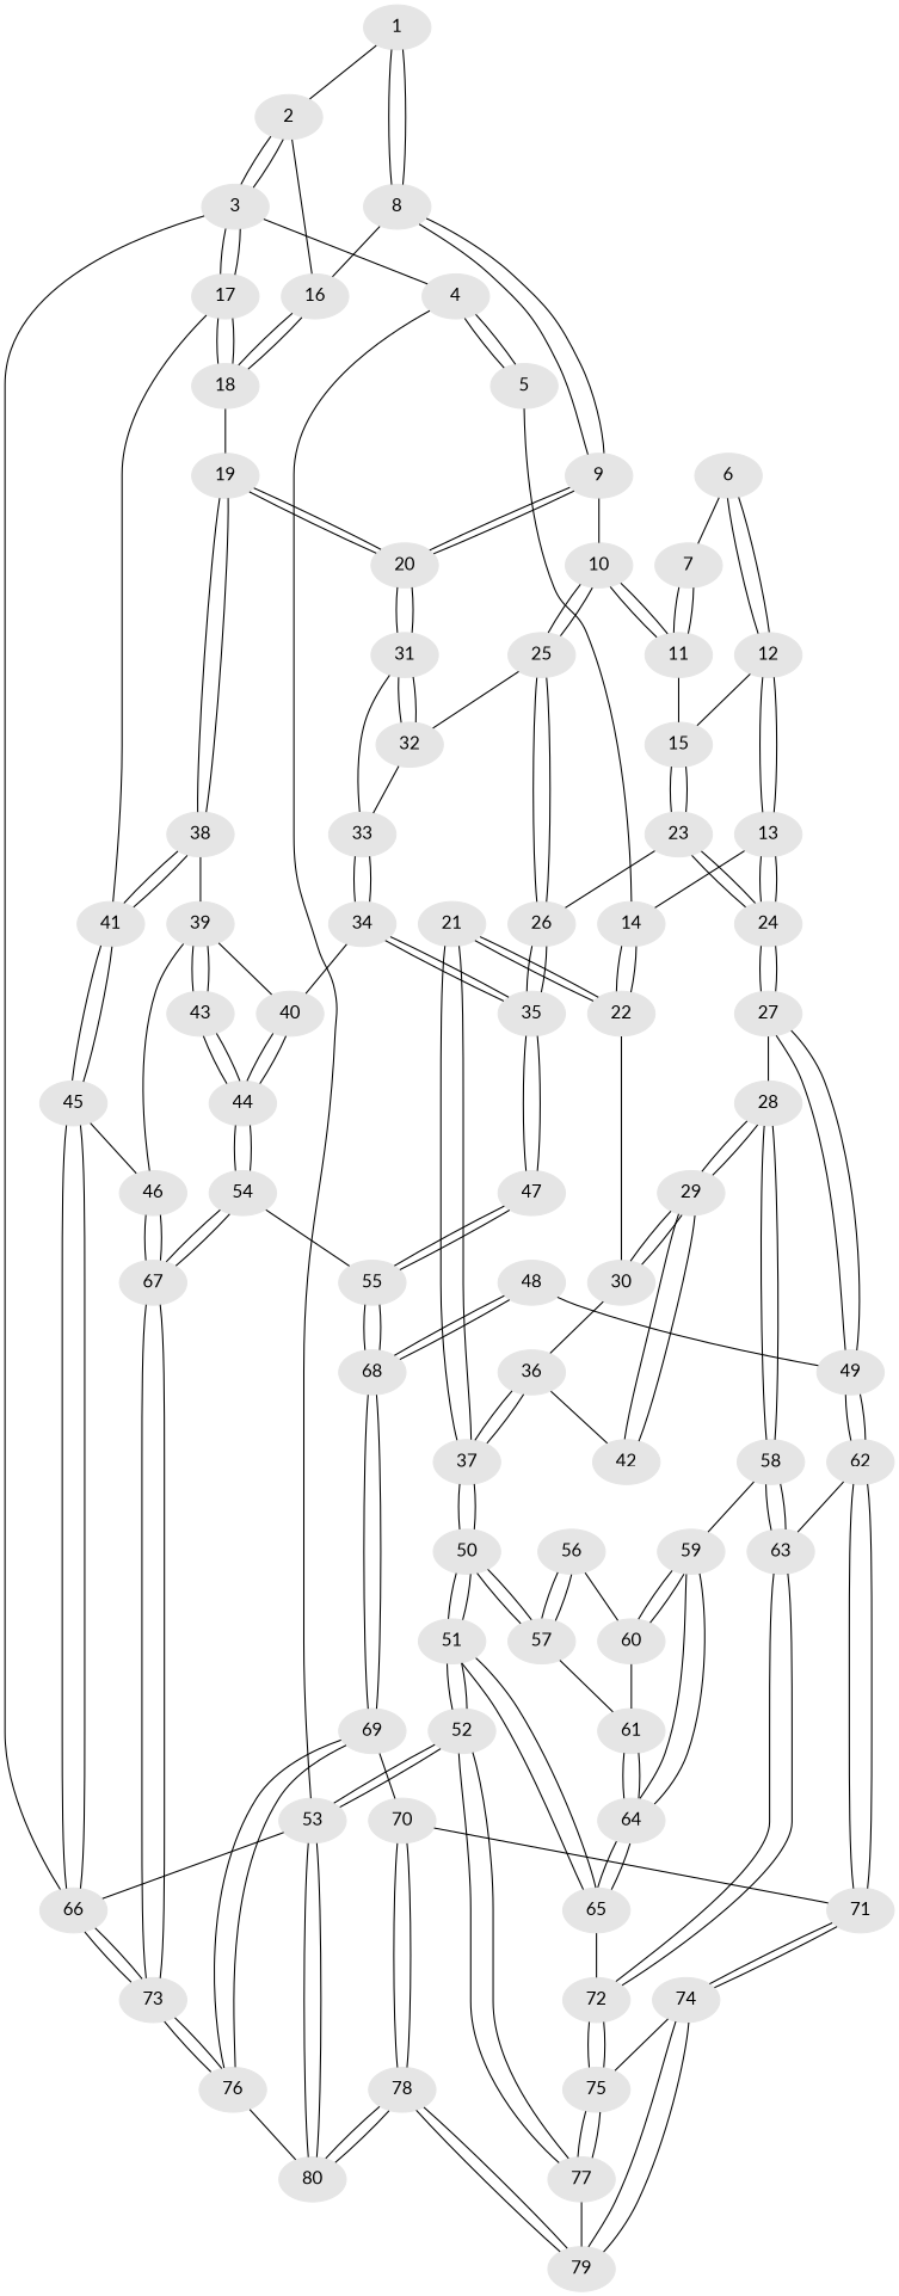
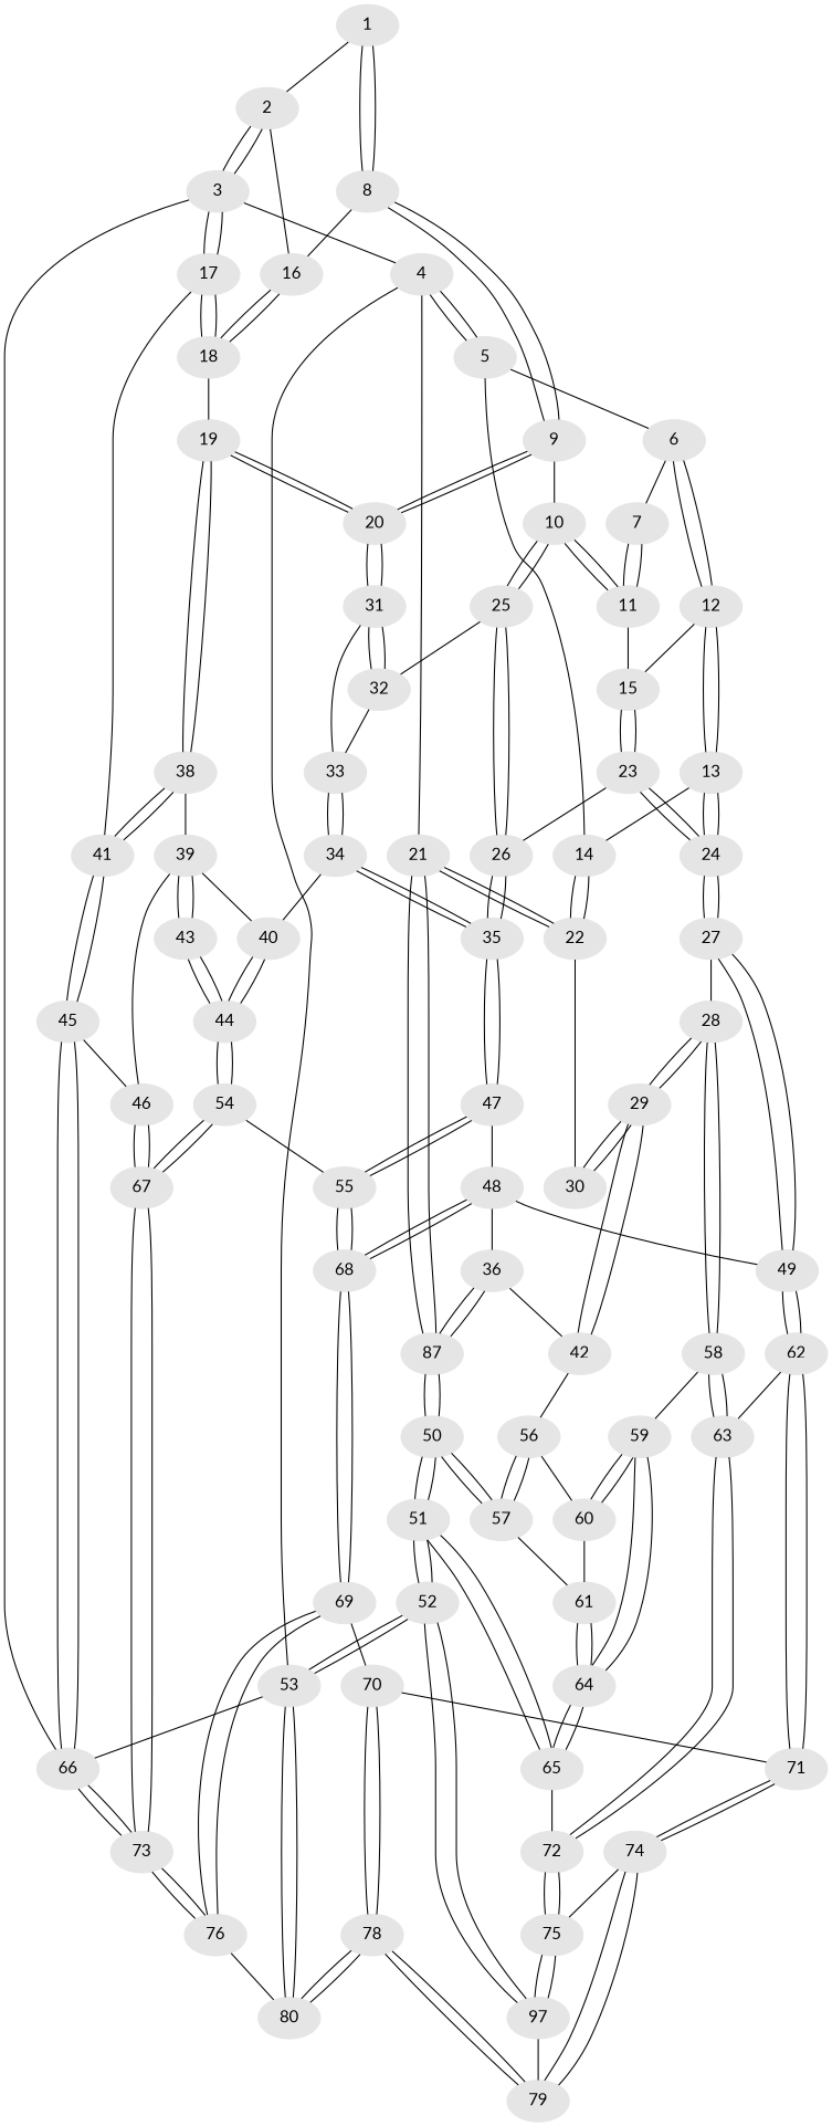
  graph {
    fontname=Lato
    node [color=gray90 fontname=Lato style=filled]
    edge [fontname=Lato]
    1
    2
    8
    3
    16
    9
    4
    17
    66
    18
    5
    21
    53
    41
    73
    6
    14
    22
-   37
+   37 [label=87]
    80
    7
    12
    11
    15
    13
    10
    20
    25
    31
    26
    32
    23
    24
    27
    30
    19
    45
    38
    39
    33
    50
    36
    35
    28
    49
    47
    29
    58
    62
    42
    59
    63
    56
    34
    40
    44
    48
    55
    51
    57
    43
    46
    54
    60
    67
    68
    69
    71
    52
    65
    61
-   77
+   77 [label=97]
    72
    79
    64
    74
    75
    76
    70
    78
    1 -- 2
    1 -- 8
    1 -- 8
    2 -- 3
    2 -- 3
    2 -- 16
    8 -- 16
    8 -- 9
    8 -- 9
    3 -- 4
    3 -- 17
    3 -- 17
    3 -- 66
    16 -- 18
    16 -- 18
    9 -- 10
    9 -- 20
    9 -- 20
    4 -- 5
    4 -- 5
+   4 -- 21
    4 -- 53
    17 -- 18
    17 -- 18
    17 -- 41
    66 -- 73
    66 -- 73
    18 -- 19
+   5 -- 6
    5 -- 14
    21 -- 22
    21 -- 22
    21 -- 37
    21 -- 37
    53 -- 66
    53 -- 80
    53 -- 80
    41 -- 45
    41 -- 45
    73 -- 76
    73 -- 76
    6 -- 7
    6 -- 12
    6 -- 12
    14 -- 22
    14 -- 22
    22 -- 30
    37 -- 50
    37 -- 50
    7 -- 11
    7 -- 11
    12 -- 15
    12 -- 13
    12 -- 13
    11 -- 15
    15 -- 23
    15 -- 23
    13 -- 14
    13 -- 24
    13 -- 24
    10 -- 11
    10 -- 11
    10 -- 25
    10 -- 25
    20 -- 31
    20 -- 31
    25 -- 26
    25 -- 26
    25 -- 32
    31 -- 32
    31 -- 32
    31 -- 33
    26 -- 35
    26 -- 35
    32 -- 33
    23 -- 26
    23 -- 24
    23 -- 24
    24 -- 27
    24 -- 27
    27 -- 28
    27 -- 49
    27 -- 49
-   30 -- 36
+   48 -- 36
    19 -- 20
    19 -- 20
    19 -- 38
    19 -- 38
    45 -- 66
    45 -- 66
    45 -- 46
    38 -- 41
    38 -- 41
    38 -- 39
    39 -- 40
    39 -- 43
    39 -- 43
    39 -- 46
    33 -- 34
    33 -- 34
    50 -- 51
    50 -- 51
    50 -- 57
    50 -- 57
    36 -- 37
    36 -- 37
    36 -- 42
    35 -- 47
    35 -- 47
    28 -- 29
    28 -- 29
    28 -- 58
    28 -- 58
    49 -- 62
    49 -- 62
+   47 -- 48
    47 -- 55
    47 -- 55
    29 -- 30
    29 -- 30
    29 -- 42
    29 -- 42
    58 -- 59
    58 -- 63
    58 -- 63
    62 -- 63
    62 -- 71
    62 -- 71
+   42 -- 56
    59 -- 60
    59 -- 60
    59 -- 64
    59 -- 64
    63 -- 72
    63 -- 72
    56 -- 57
    56 -- 57
    56 -- 60
    34 -- 35
    34 -- 35
    34 -- 40
    40 -- 44
    40 -- 44
    44 -- 54
    44 -- 54
    48 -- 49
    48 -- 68
    48 -- 68
    55 -- 68
    55 -- 68
    51 -- 52
    51 -- 52
    51 -- 65
    51 -- 65
    57 -- 61
    43 -- 44
    43 -- 44
    46 -- 67
    46 -- 67
    54 -- 55
    54 -- 67
    54 -- 67
    60 -- 61
    67 -- 73
    67 -- 73
    68 -- 69
    68 -- 69
    69 -- 76
    69 -- 76
    69 -- 70
    71 -- 74
    71 -- 74
    52 -- 53
    52 -- 53
    52 -- 77
    52 -- 77
    65 -- 72
    61 -- 64
    61 -- 64
    77 -- 79
    72 -- 75
    72 -- 75
    64 -- 65
    64 -- 65
    74 -- 79
    74 -- 79
    74 -- 75
    75 -- 77
    75 -- 77
    76 -- 80
    70 -- 71
    70 -- 78
    70 -- 78
    78 -- 80
    78 -- 80
    78 -- 79
    78 -- 79
  }
